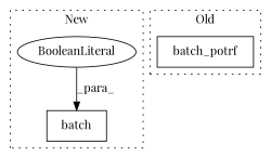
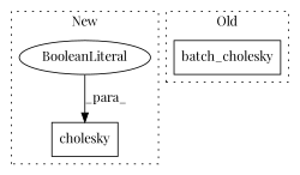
  digraph {
    fontname="Playfair Display"
    node [a=32 shape=box fontname="Playfair Display"]
-   n1 [l="9,1" label=batch s="4326,4351"]
+   n1 [l="9,1" label=cholesky s="4326,4351"]
    n2 [a=9 l=4 label=BooleanLiteral s=4347 shape=ellipse]
-   n3 [l="12,1" label=batch_potrf s="4349,4372"]
+   n3 [l="12,1" label=batch_cholesky s="4349,4372"]
    subgraph cluster_1 {
      label=New
      style=dotted
      n1
      n2
    }
    subgraph cluster_2 {
      label=Old
      style=dotted
      n3
    }
    n2 -> n1 [label=_para_ fontname="Playfair Display"]
  }
